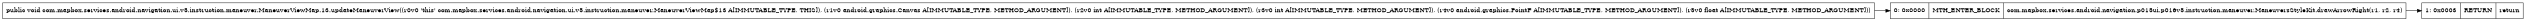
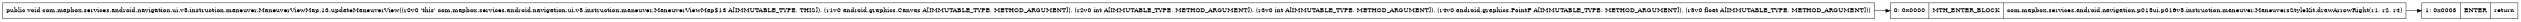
  digraph {
    rankdir=LR
    node [shape=record]
    n1 [label="{0\:\ 0x0000|MTH_ENTER_BLOCK\l|com.mapbox.services.android.navigation.p015ui.p016v5.instruction.maneuver.ManeuversStyleKit.drawArrowRight(r1, r2, r4)\l}"]
-   n2 [label="{1\:\ 0x0003|RETURN\l|return\l}"]
+   n2 [label="{1\:\ 0x0003|ENTER\l|return\l}"]
    n3 [label="{public void com.mapbox.services.android.navigation.ui.v5.instruction.maneuver.ManeuverViewMap.13.updateManeuverView((r0v0 'this' com.mapbox.services.android.navigation.ui.v5.instruction.maneuver.ManeuverViewMap$13 A[IMMUTABLE_TYPE, THIS]), (r1v0 android.graphics.Canvas A[IMMUTABLE_TYPE, METHOD_ARGUMENT]), (r2v0 int A[IMMUTABLE_TYPE, METHOD_ARGUMENT]), (r3v0 int A[IMMUTABLE_TYPE, METHOD_ARGUMENT]), (r4v0 android.graphics.PointF A[IMMUTABLE_TYPE, METHOD_ARGUMENT]), (r5v0 float A[IMMUTABLE_TYPE, METHOD_ARGUMENT])) }"]
    n1 -> n2
    n3 -> n1
  }
